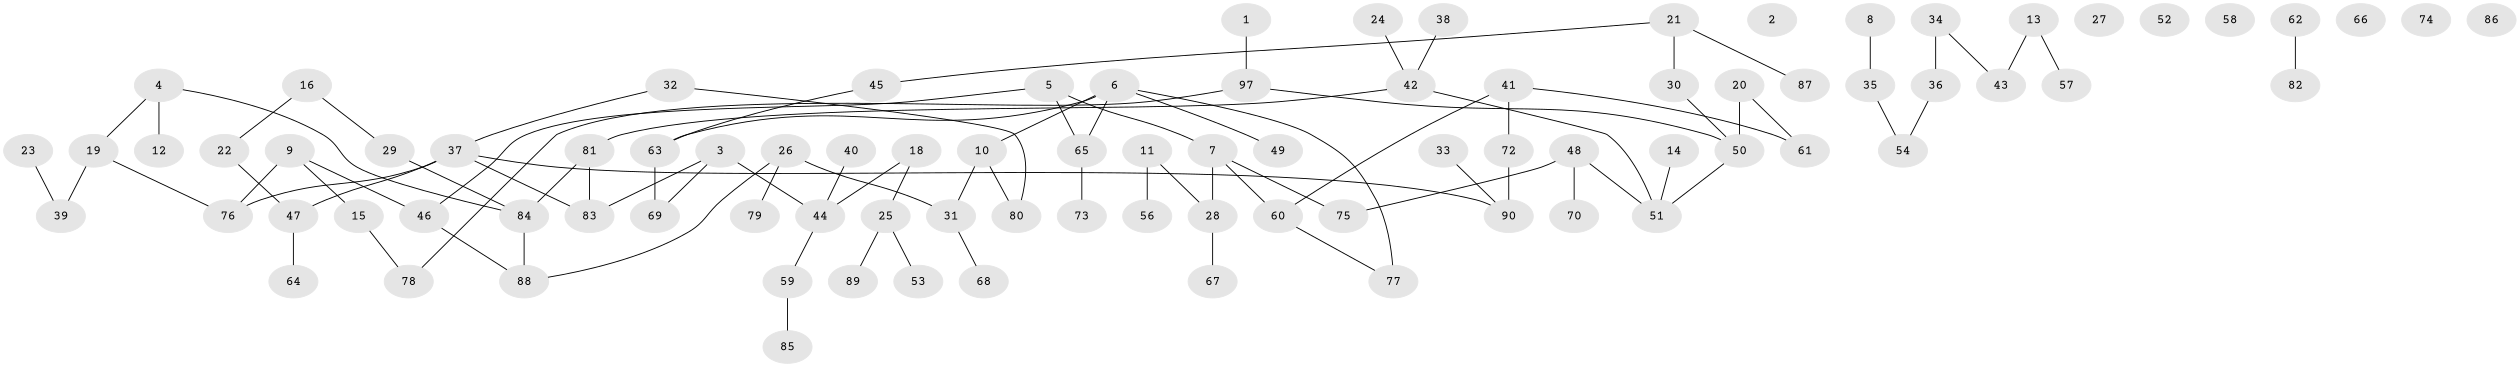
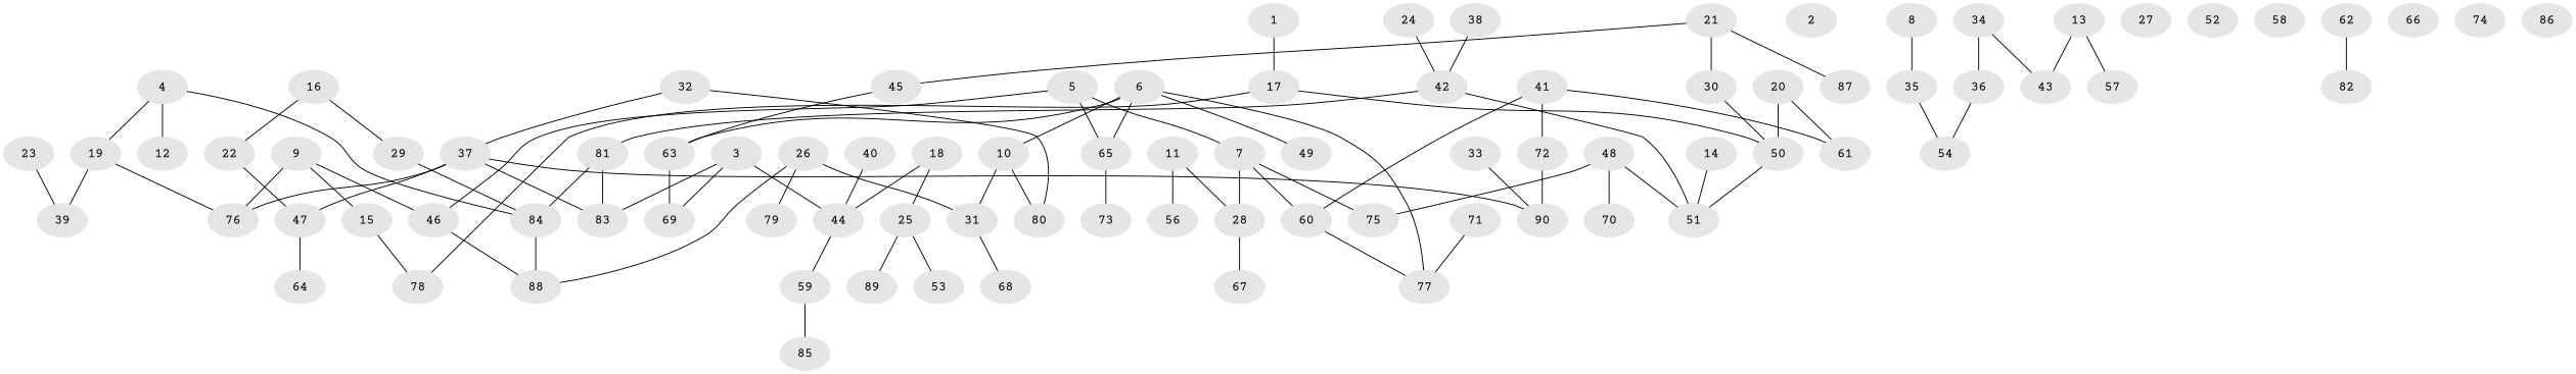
  graph {
    fontname="Courier Prime"
    node [color=gray90 fontname="Courier Prime" style=filled]
    edge [fontname="Courier Prime"]
    1
-   17 [label=97]
+   17
    78
    50
    2
    3
    44
    69
    83
    59
    4
    12
    19
    84
    76
    39
    88
    5
    7
    46
    65
    28
    60
    75
    73
    6
    10
    49
    63
    77
    31
    80
    67
    8
    35
    54
    9
    15
    68
    11
    56
    13
    43
    57
    14
    51
    16
    22
    29
    47
    18
    25
    53
    89
    20
    61
    21
    30
    45
    87
    64
    23
    24
    42
    81
    26
    79
    27
    32
    37
    90
    33
    34
    36
    38
    40
    41
    72
    85
    48
    70
    52
    58
    62
    82
    66
+   71
    74
    86
    1 -- 17
    17 -- 78
    17 -- 50
    50 -- 51
    3 -- 44
    3 -- 69
    3 -- 83
    44 -- 59
    59 -- 85
    4 -- 12
    4 -- 19
    4 -- 84
    19 -- 76
    19 -- 39
    84 -- 88
    5 -- 7
    5 -- 46
    5 -- 65
    7 -- 28
    7 -- 60
    7 -- 75
    46 -- 88
    65 -- 73
    28 -- 67
    60 -- 77
    6 -- 65
    6 -- 10
    6 -- 49
    6 -- 63
    6 -- 77
    10 -- 31
    10 -- 80
    63 -- 69
    31 -- 68
    8 -- 35
    35 -- 54
    9 -- 76
    9 -- 46
    9 -- 15
    15 -- 78
    11 -- 28
    11 -- 56
    13 -- 43
    13 -- 57
    14 -- 51
    16 -- 22
    16 -- 29
    22 -- 47
    29 -- 84
    47 -- 64
    18 -- 44
    18 -- 25
    25 -- 53
    25 -- 89
    20 -- 50
    20 -- 61
    21 -- 30
    21 -- 45
    21 -- 87
    30 -- 50
    45 -- 63
    23 -- 39
    24 -- 42
    42 -- 51
    42 -- 81
    81 -- 83
    81 -- 84
    26 -- 88
    26 -- 31
    26 -- 79
    32 -- 80
    32 -- 37
    37 -- 83
    37 -- 76
    37 -- 47
    37 -- 90
    33 -- 90
    34 -- 43
    34 -- 36
    36 -- 54
    38 -- 42
    40 -- 44
    41 -- 60
    41 -- 61
    41 -- 72
    72 -- 90
    48 -- 75
    48 -- 51
    48 -- 70
    62 -- 82
+   71 -- 77
  }
